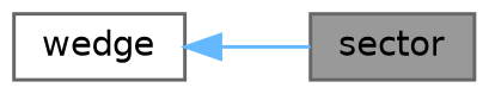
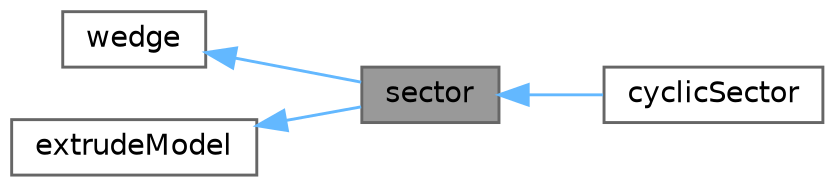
  digraph {
    rankdir=LR
    node [color=gray40 fillcolor=white fontname=Helvetica fontsize=10 shape=box style=filled]
    edge [color=steelblue1 dir=back fontname=Helvetica fontsize=10 labelfontname=Helvetica labelfontsize=10 style=solid]
    n1 [fillcolor=grey60 fontcolor=black height=0.2 label=sector width=0.4]
+   n2 [height=0.2 label=cyclicSector width=0.4]
    n3 [height=0.2 label=wedge width=0.4]
+   n4 [height=0.2 label=extrudeModel width=0.4]
+   n1 -> n2
    n3 -> n1
+   n4 -> n1
  }
